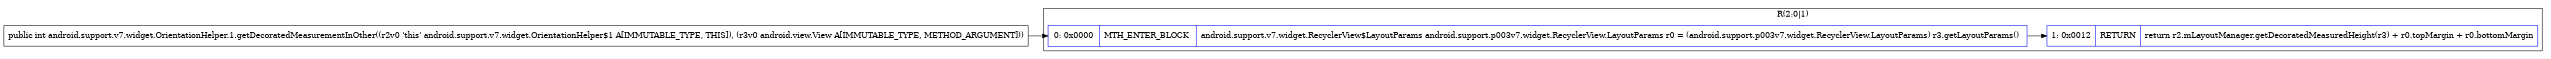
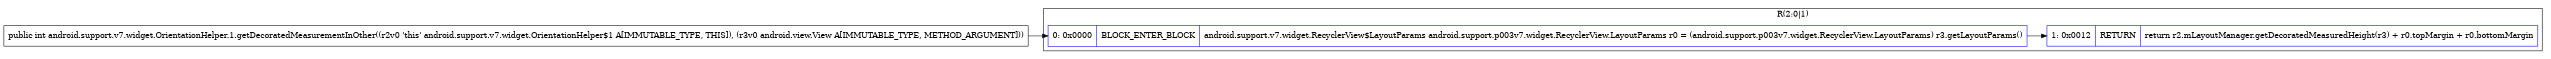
  digraph {
    rankdir=LR
    node [color=blue shape=record]
-   n1 [label="{0\:\ 0x0000|MTH_ENTER_BLOCK\l|android.support.v7.widget.RecyclerView$LayoutParams android.support.p003v7.widget.RecyclerView.LayoutParams r0 = (android.support.p003v7.widget.RecyclerView.LayoutParams) r3.getLayoutParams()\l}"]
+   n1 [label="{0\:\ 0x0000|BLOCK_ENTER_BLOCK\l|android.support.v7.widget.RecyclerView$LayoutParams android.support.p003v7.widget.RecyclerView.LayoutParams r0 = (android.support.p003v7.widget.RecyclerView.LayoutParams) r3.getLayoutParams()\l}"]
    n2 [label="{1\:\ 0x0012|RETURN\l|return r2.mLayoutManager.getDecoratedMeasuredHeight(r3) + r0.topMargin + r0.bottomMargin\l}"]
    n3 [label="{public int android.support.v7.widget.OrientationHelper.1.getDecoratedMeasurementInOther((r2v0 'this' android.support.v7.widget.OrientationHelper$1 A[IMMUTABLE_TYPE, THIS]), (r3v0 android.view.View A[IMMUTABLE_TYPE, METHOD_ARGUMENT])) }" color=""]
    subgraph cluster_1 {
      label="R(2:0|1)"
      n1
      n2
    }
    n1 -> n2
    n3 -> n1
  }
